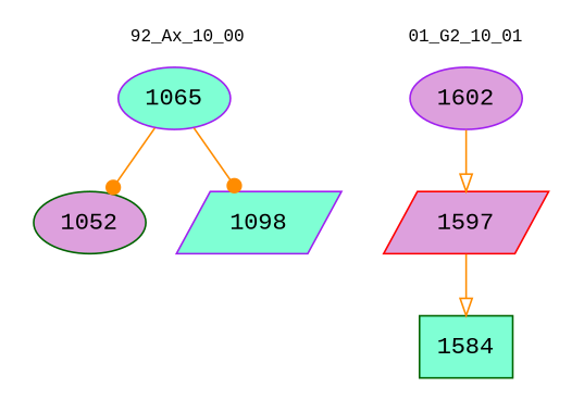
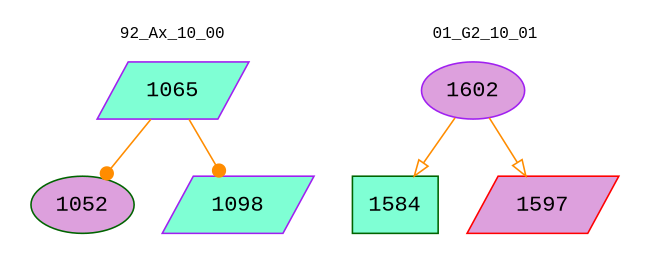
  digraph {
    fontname="Liberation Mono"
    node [color=purple fillcolor=aquamarine fontname="Liberation Mono" shape=ellipse style=filled]
    edge [arrowhead=dot color=darkorange fontname="Liberation Mono"]
-   n1 [label=1065]
+   n1 [label=1065 shape=parallelogram]
    n2 [color=darkgreen fillcolor=plum label=1052]
    n3 [label=1098 shape=parallelogram]
    n4 [fillcolor=plum label=1602]
    n5 [color=darkgreen label=1584 shape=box]
    n6 [color=red fillcolor=plum label=1597 shape=parallelogram]
    subgraph cluster_1 {
      color=white
      fontsize=10
      label="92_Ax_10_00"
      n1
      n2
      n3
    }
    subgraph cluster_2 {
      color=white
      fontsize=10
      label="01_G2_10_01"
      n4
      n5
      n6
    }
    n1 -> n2
    n1 -> n3
-   n6 -> n5 [arrowhead=onormal]
+   n4 -> n5 [arrowhead=onormal]
    n4 -> n6 [arrowhead=onormal]
  }
